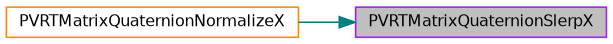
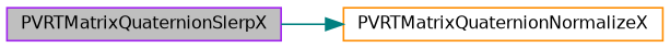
  digraph {
    rankdir=LR
    node [fontname=Helvetica fontsize=10 shape=record style=filled]
    n1 [color=purple fillcolor=grey75 fontcolor=black height=0.2 label=PVRTMatrixQuaternionSlerpX width=0.4]
    n2 [color=darkorange fillcolor=white height=0.2 label=PVRTMatrixQuaternionNormalizeX width=0.4]
-   n2 -> n1 [color=teal fontname=Helvetica fontsize=10 labelfontname=Helvetica labelfontsize=10 style=solid]
+   n1 -> n2 [color=teal fontname=Helvetica fontsize=10 labelfontname=Helvetica labelfontsize=10 style=solid]
  }
